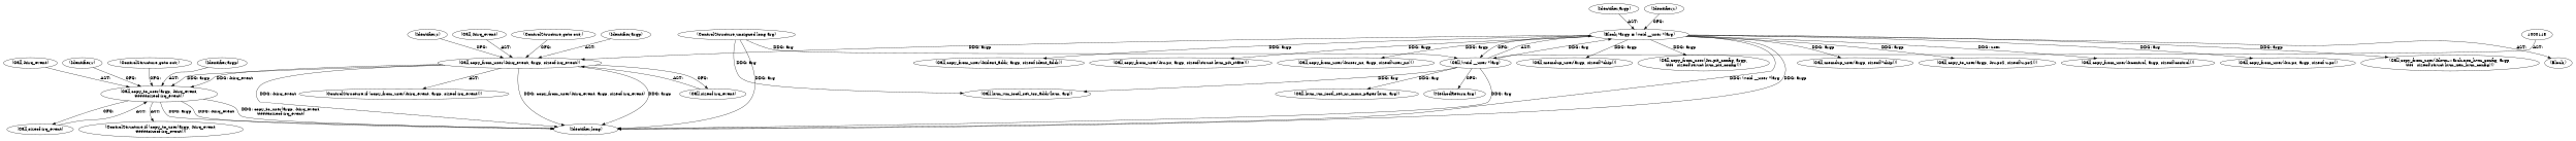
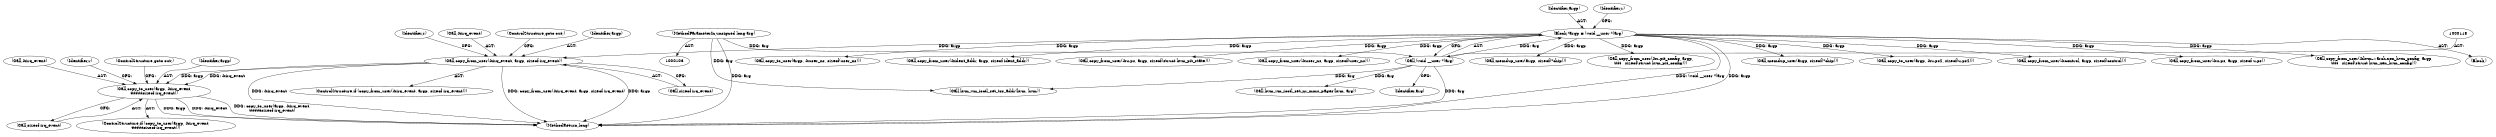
  digraph {
    n1 [label="(Call,copy_from_user(&irq_event, argp, sizeof irq_event))"]
    n2 [label="(Call,copy_to_user(argp, &irq_event,\n\t\t\t\t\t\t\tsizeof irq_event))"]
-   n3 [label="(Identifier,long)"]
+   n3 [label="(MethodReturn,long)"]
    n4 [label="(ControlStructure,if (copy_from_user(&irq_event, argp, sizeof irq_event)))"]
    n5 [label="(Call,sizeof irq_event)"]
    n6 [label="(ControlStructure,if (copy_to_user(argp, &irq_event,\n\t\t\t\t\t\t\tsizeof irq_event)))"]
    n7 [label="(Call,sizeof irq_event)"]
    n8 [label="(Block,*argp = (void __user *)arg)"]
    n9 [label="(Call,(void __user *)arg)"]
    n10 [label="(Call,memdup_user(argp, sizeof(*chip)))"]
    n11 [label="(Call,copy_from_user(&u.pit_config, argp,\n\t\t\t\t   sizeof(struct kvm_pit_config)))"]
    n12 [label="(Call,memdup_user(argp, sizeof(*chip)))"]
    n13 [label="(Call,copy_to_user(argp, &u.ps2, sizeof(u.ps2)))"]
    n14 [label="(Call,copy_from_user(&control, argp, sizeof(control)))"]
    n15 [label="(Call,copy_from_user(&u.ps, argp, sizeof u.ps))"]
    n16 [label="(Call,copy_from_user(&kvm->arch.xen_hvm_config, argp,\n\t\t\t\t   sizeof(struct kvm_xen_hvm_config)))"]
    n17 [label="(Block,)"]
+   n18 [label="(Call,copy_to_user(argp, &user_ns, sizeof(user_ns)))"]
    n19 [label="(Call,copy_from_user(&ident_addr, argp, sizeof ident_addr))"]
    n20 [label="(Call,copy_from_user(&u.ps, argp, sizeof(struct kvm_pit_state)))"]
    n21 [label="(Call,copy_from_user(&user_ns, argp, sizeof(user_ns)))"]
-   n22 [label="(MethodReturn,arg)"]
+   n22 [label="(Identifier,arg)"]
    n23 [label="(Call,kvm_vm_ioctl_set_nr_mmu_pages(kvm, arg))"]
-   n24 [label="(Call,kvm_vm_ioctl_set_tss_addr(kvm, arg))"]
-   n25 [label="(ControlStructure,unsigned long arg)"]
+   n24 [label="(Call,kvm_vm_ioctl_set_tss_addr(kvm, hvm))"]
+   n25 [label="(MethodParameterIn,unsigned long arg)"]
+   1000103
    n27 [label="(Identifier,argp)"]
    n28 [label="(Identifier,argp)"]
    n29 [label="(Identifier,argp)"]
    n30 [label="(Identifier,r)"]
    n31 [label="(Call,&irq_event)"]
    n32 [label="(Identifier,r)"]
    n33 [label="(ControlStructure,goto out;)"]
    n34 [label="(Identifier,r)"]
    n35 [label="(Call,&irq_event)"]
    n36 [label="(ControlStructure,goto out;)"]
    1000118
    n1 -> n2 [label="DDG: argp"]
    n1 -> n2 [label="DDG: &irq_event"]
    n1 -> n3 [label="DDG: copy_from_user(&irq_event, argp, sizeof irq_event)"]
    n1 -> n3 [label="DDG: &irq_event"]
    n1 -> n3 [label="DDG: argp"]
    n1 -> n4 [label="AST: "]
    n1 -> n5 [label="CFG: "]
    n2 -> n3 [label="DDG: argp"]
    n2 -> n3 [label="DDG: &irq_event"]
    n2 -> n3 [label="DDG: copy_to_user(argp, &irq_event,\n\t\t\t\t\t\t\tsizeof irq_event)"]
    n2 -> n6 [label="AST: "]
    n2 -> n7 [label="CFG: "]
    n5 -> n1 [label="AST: "]
    n7 -> n2 [label="AST: "]
    n8 -> n1 [label="DDG: argp"]
    n8 -> n3 [label="DDG: (void __user *)arg"]
    n8 -> n3 [label="DDG: argp"]
    n8 -> n9 [label="CFG: "]
    n8 -> n10 [label="DDG: argp"]
    n8 -> n11 [label="DDG: argp"]
    n8 -> n12 [label="DDG: argp"]
    n8 -> n13 [label="DDG: argp"]
-   n8 -> n14 [label="DDG: user"]
-   n8 -> n15 [label="DDG: arg"]
+   n8 -> n14 [label="DDG: argp"]
+   n8 -> n15 [label="DDG: argp"]
    n8 -> n16 [label="DDG: argp"]
    n8 -> n17 [label="AST: "]
+   n8 -> n18 [label="DDG: argp"]
    n8 -> n19 [label="DDG: argp"]
    n8 -> n20 [label="DDG: argp"]
    n8 -> n21 [label="DDG: argp"]
    n9 -> n3 [label="DDG: arg"]
    n9 -> n8 [label="AST: "]
    n9 -> n8 [label="DDG: arg"]
    n9 -> n22 [label="CFG: "]
    n9 -> n23 [label="DDG: arg"]
    n9 -> n24 [label="DDG: arg"]
    n25 -> n3 [label="DDG: arg"]
    n25 -> n9 [label="DDG: arg"]
    n25 -> n24 [label="DDG: arg"]
+   n25 -> 1000103 [label="AST: "]
    n27 -> n8 [label="AST: "]
    n28 -> n1 [label="AST: "]
    n29 -> n2 [label="AST: "]
    n30 -> n2 [label="CFG: "]
    n31 -> n2 [label="AST: "]
    n32 -> n1 [label="CFG: "]
    n33 -> n2 [label="CFG: "]
    n34 -> n8 [label="CFG: "]
    n35 -> n1 [label="AST: "]
    n36 -> n1 [label="CFG: "]
    1000118 -> n9 [label="AST: "]
  }
